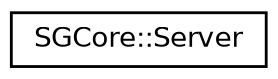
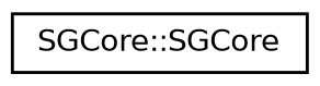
  digraph {
    rankdir=LR
-   n1 [color=black fillcolor=white fontname=Helvetica fontsize=10 height=0.2 label="SGCore::Server" shape=record style=filled width=0.4]
+   n1 [color=black fillcolor=white fontname=Helvetica fontsize=10 height=0.2 label="SGCore::SGCore" shape=record style=filled width=0.4]
  }
